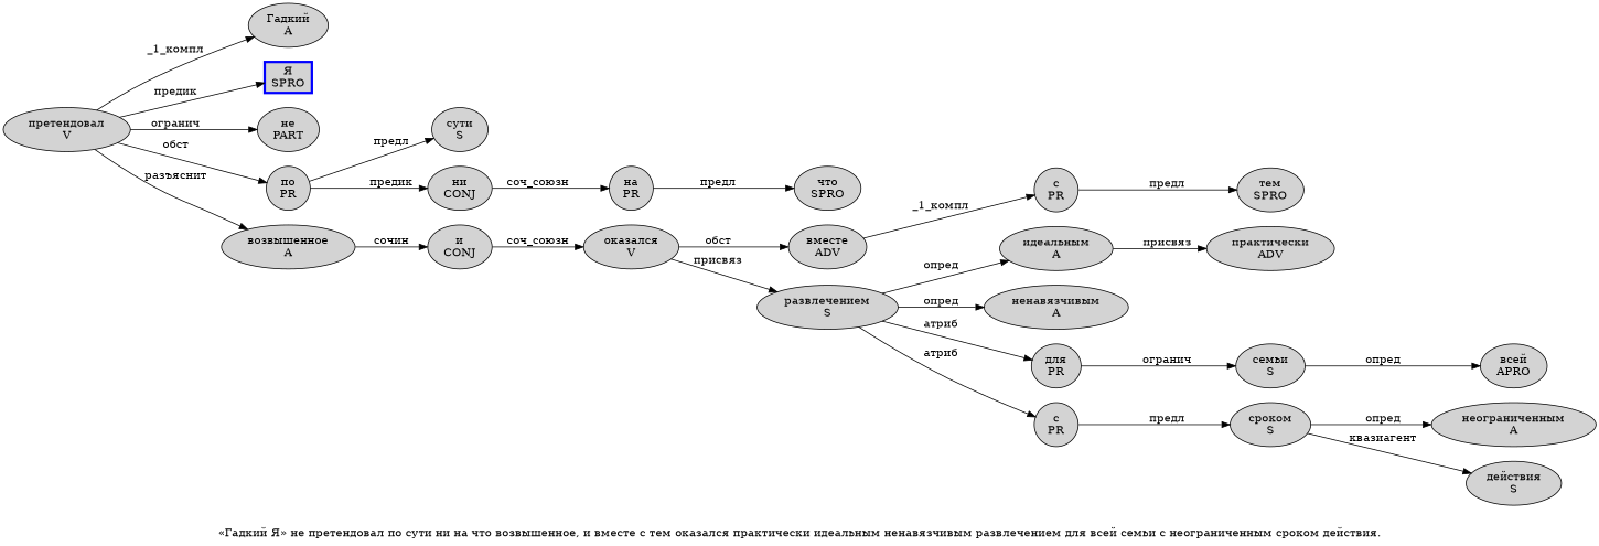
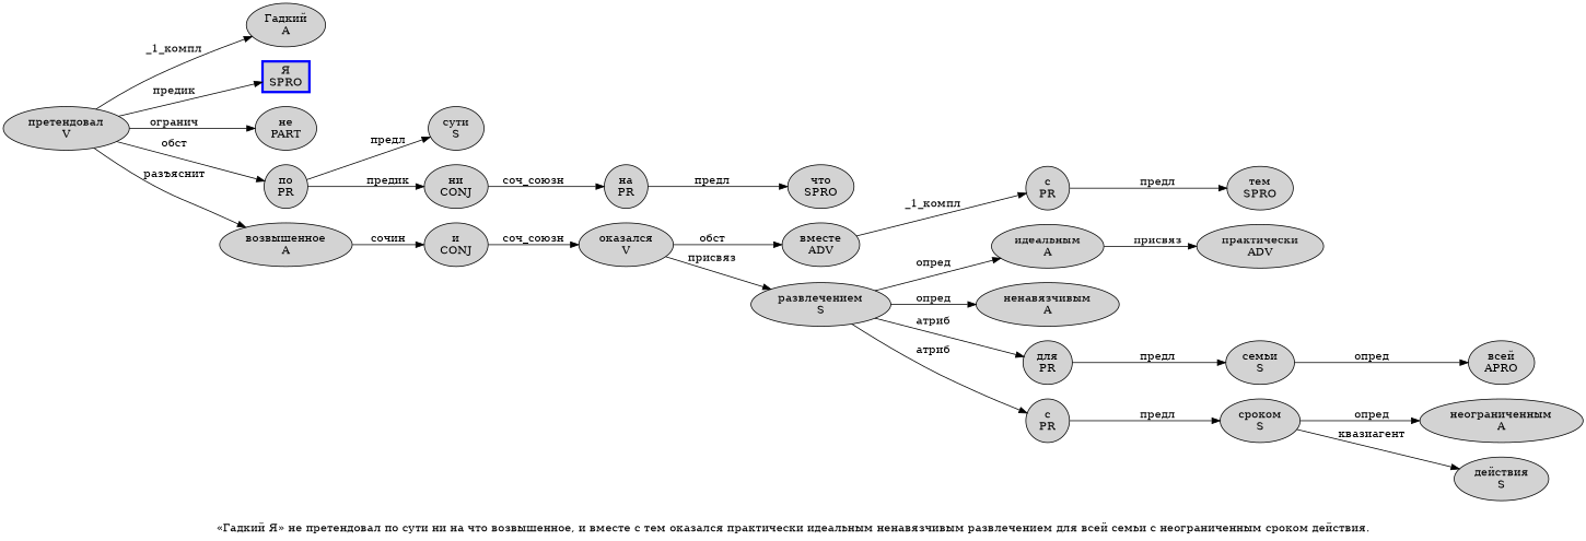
  digraph {
    label="«Гадкий Я» не претендовал по сути ни на что возвышенное, и вместе с тем оказался практически идеальным ненавязчивым развлечением для всей семьи с неограниченным сроком действия."
    rankdir=LR
    node [fillcolor=lightgray penwidth=1 shape=ellipse style=filled]
    n1 [label="Гадкий\nA"]
    n2 [color=blue label="Я\nSPRO" penwidth=3 shape=box]
    n3 [label="не\nPART"]
    n4 [label="претендовал\nV"]
    n5 [label="по\nPR"]
    n6 [label="возвышенное\nA"]
    n7 [label="сути\nS"]
    n8 [label="ни\nCONJ"]
    n9 [label="и\nCONJ"]
    n10 [label="на\nPR"]
    n11 [label="что\nSPRO"]
    n12 [label="оказался\nV"]
    n13 [label="вместе\nADV"]
    n14 [label="развлечением\nS"]
    n15 [label="с\nPR"]
    n16 [label="тем\nSPRO"]
    n17 [label="идеальным\nA"]
    n18 [label="ненавязчивым\nA"]
    n19 [label="для\nPR"]
    n20 [label="с\nPR"]
    n21 [label="практически\nADV"]
    n22 [label="семьи\nS"]
    n23 [label="сроком\nS"]
    n24 [label="всей\nAPRO"]
    n25 [label="неограниченным\nA"]
    n26 [label="действия\nS"]
    n4 -> n1 [label="_1_компл"]
    n4 -> n2 [label="предик"]
    n4 -> n3 [label="огранич"]
    n4 -> n5 [label="обст"]
    n4 -> n6 [label="разъяснит"]
    n5 -> n7 [label="предл"]
    n5 -> n8 [label="предик"]
    n6 -> n9 [label="сочин"]
    n8 -> n10 [label="соч_союзн"]
    n9 -> n12 [label="соч_союзн"]
    n10 -> n11 [label="предл"]
    n12 -> n13 [label="обст"]
    n12 -> n14 [label="присвяз"]
    n13 -> n15 [label="_1_компл"]
    n14 -> n17 [label="опред"]
    n14 -> n18 [label="опред"]
    n14 -> n19 [label="атриб"]
    n14 -> n20 [label="атриб"]
    n15 -> n16 [label="предл"]
    n17 -> n21 [label="присвяз"]
-   n19 -> n22 [label="огранич"]
+   n19 -> n22 [label="предл"]
    n20 -> n23 [label="предл"]
    n22 -> n24 [label="опред"]
    n23 -> n25 [label="опред"]
    n23 -> n26 [label="квазиагент"]
  }
